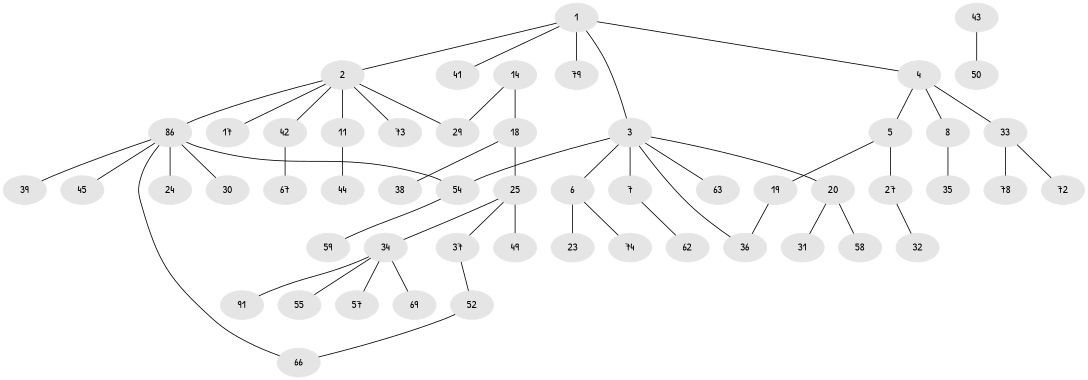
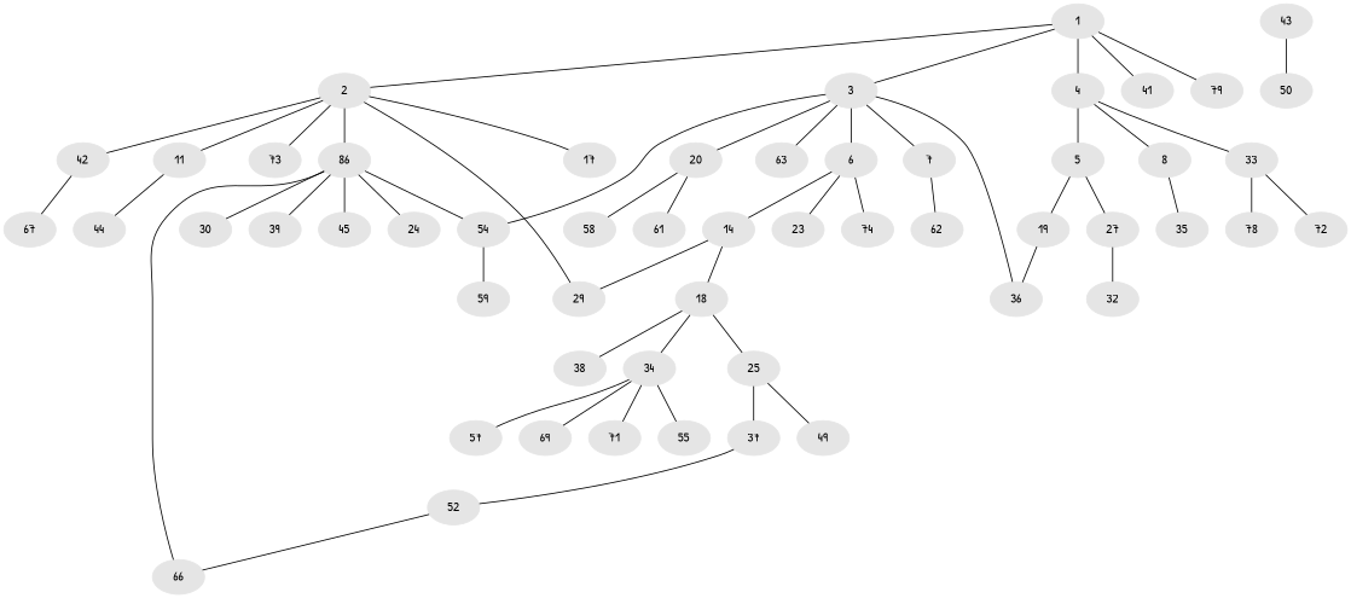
  graph {
    fontname="Patrick Hand"
    node [color=gray90 fontname="Patrick Hand" style=filled]
    edge [fontname="Patrick Hand"]
    1 [super="+47"]
    2 [super="+15"]
    3 [super="+9"]
    4 [super="+21"]
    41
    79
    11 [super="+13"]
    n8 [label=86 super="+75"]
    17 [super="+77"]
    29 [super="+48"]
    42 [super="+51"]
    73
    6 [super="+12"]
    7
    20 [super="+22"]
    36
    54 [super="+65"]
    63
    5
    8 [super="+10"]
    33 [super="+80"]
    44
    24
    30
    39
    45 [super="+70"]
    66
    67 [super="+68"]
    14 [super="+40"]
    23
    74
    62 [super="+64"]
    58
-   61 [label=31]
+   61
    59
    19 [super="+26"]
    27 [super="+31"]
    35
    72 [super="+76"]
    78
    49 [super="+56"]
    32 [super="+60"]
    18 [super="+28"]
    25
    38
    43
    50
    34 [super="+46"]
    37
    55
    57
    69
-   71 [label=91]
+   71
    52 [super="+53"]
    1 -- 2
    1 -- 3
    1 -- 4
    1 -- 41
    1 -- 79
    2 -- 11
    2 -- n8
    2 -- 17
    2 -- 29
    2 -- 42
    2 -- 73
    3 -- 6
    3 -- 7
    3 -- 20
    3 -- 36
    3 -- 54
    3 -- 63
    4 -- 5
    4 -- 8
    4 -- 33
    11 -- 44
    n8 -- 54
    n8 -- 24
    n8 -- 30
    n8 -- 39
    n8 -- 45
    n8 -- 66
    42 -- 67
+   6 -- 14
    6 -- 23
    6 -- 74
    7 -- 62
    20 -- 58
    20 -- 61
    54 -- 59
    5 -- 19
    5 -- 27
    8 -- 35
    33 -- 72
    33 -- 78
    14 -- 29
    14 -- 18
    19 -- 36
    27 -- 32
    18 -- 25
    18 -- 38
    25 -- 49
-   25 -- 34
+   18 -- 34
    25 -- 37
    43 -- 50
    34 -- 55
    34 -- 57
    34 -- 69
    34 -- 71
    37 -- 52
    52 -- 66
  }
